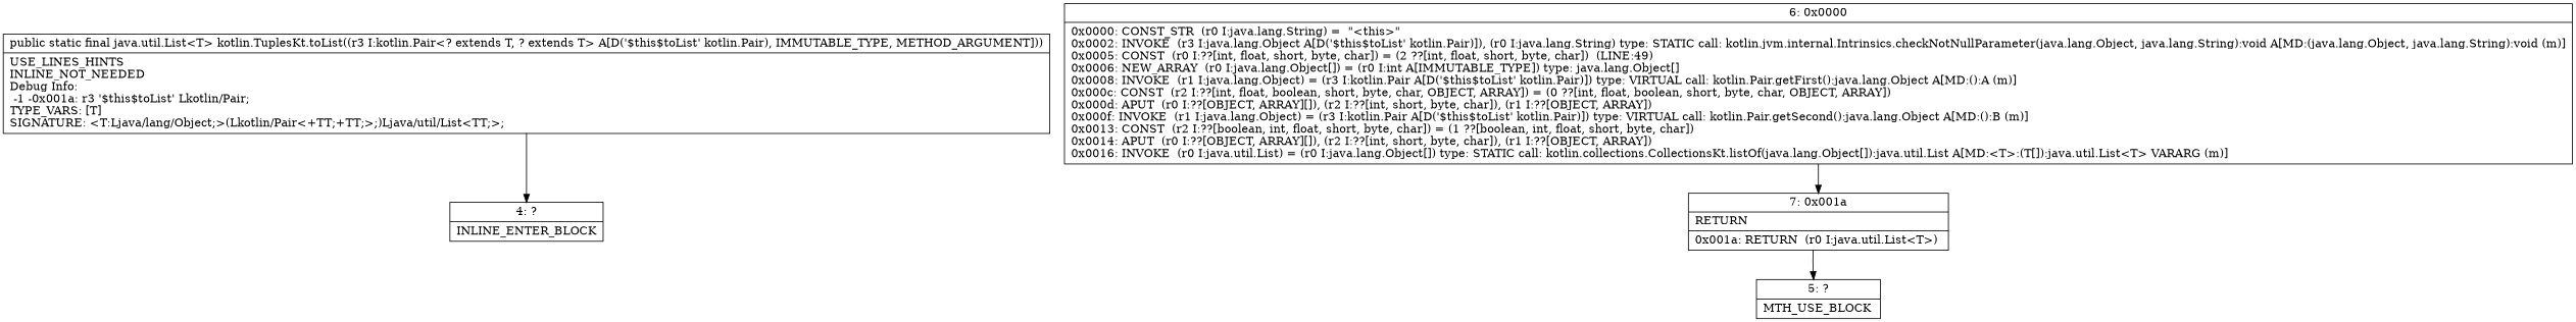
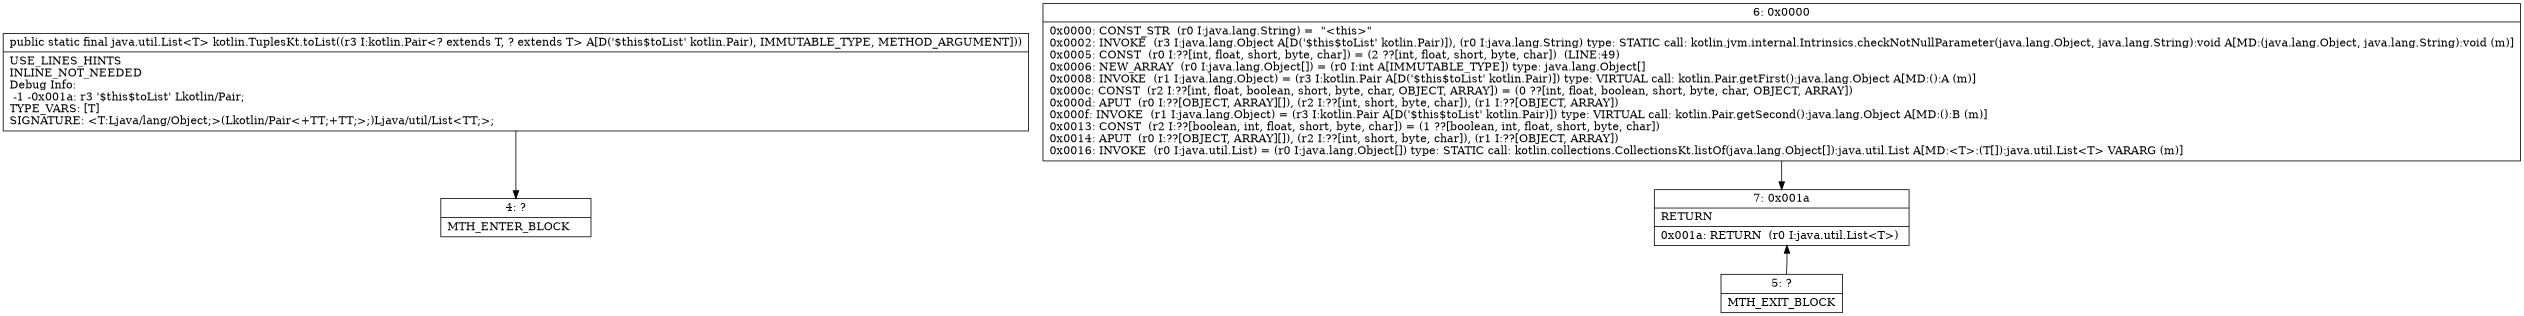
  digraph {
    node [shape=record]
-   n1 [label="{4\:\ ?|INLINE_ENTER_BLOCK\l}"]
+   n1 [label="{4\:\ ?|MTH_ENTER_BLOCK\l}"]
    n2 [label="{6\:\ 0x0000|0x0000: CONST_STR  (r0 I:java.lang.String) =  \"\<this\>\" \l0x0002: INVOKE  (r3 I:java.lang.Object A[D('$this$toList' kotlin.Pair)]), (r0 I:java.lang.String) type: STATIC call: kotlin.jvm.internal.Intrinsics.checkNotNullParameter(java.lang.Object, java.lang.String):void A[MD:(java.lang.Object, java.lang.String):void (m)]\l0x0005: CONST  (r0 I:??[int, float, short, byte, char]) = (2 ??[int, float, short, byte, char])  (LINE:49)\l0x0006: NEW_ARRAY  (r0 I:java.lang.Object[]) = (r0 I:int A[IMMUTABLE_TYPE]) type: java.lang.Object[] \l0x0008: INVOKE  (r1 I:java.lang.Object) = (r3 I:kotlin.Pair A[D('$this$toList' kotlin.Pair)]) type: VIRTUAL call: kotlin.Pair.getFirst():java.lang.Object A[MD:():A (m)]\l0x000c: CONST  (r2 I:??[int, float, boolean, short, byte, char, OBJECT, ARRAY]) = (0 ??[int, float, boolean, short, byte, char, OBJECT, ARRAY]) \l0x000d: APUT  (r0 I:??[OBJECT, ARRAY][]), (r2 I:??[int, short, byte, char]), (r1 I:??[OBJECT, ARRAY]) \l0x000f: INVOKE  (r1 I:java.lang.Object) = (r3 I:kotlin.Pair A[D('$this$toList' kotlin.Pair)]) type: VIRTUAL call: kotlin.Pair.getSecond():java.lang.Object A[MD:():B (m)]\l0x0013: CONST  (r2 I:??[boolean, int, float, short, byte, char]) = (1 ??[boolean, int, float, short, byte, char]) \l0x0014: APUT  (r0 I:??[OBJECT, ARRAY][]), (r2 I:??[int, short, byte, char]), (r1 I:??[OBJECT, ARRAY]) \l0x0016: INVOKE  (r0 I:java.util.List) = (r0 I:java.lang.Object[]) type: STATIC call: kotlin.collections.CollectionsKt.listOf(java.lang.Object[]):java.util.List A[MD:\<T\>:(T[]):java.util.List\<T\> VARARG (m)]\l}"]
    n3 [label="{7\:\ 0x001a|RETURN\l|0x001a: RETURN  (r0 I:java.util.List\<T\>) \l}"]
-   n4 [label="{5\:\ ?|MTH_USE_BLOCK\l}"]
+   n4 [label="{5\:\ ?|MTH_EXIT_BLOCK\l}"]
    n5 [label="{public static final java.util.List\<T\> kotlin.TuplesKt.toList((r3 I:kotlin.Pair\<? extends T, ? extends T\> A[D('$this$toList' kotlin.Pair), IMMUTABLE_TYPE, METHOD_ARGUMENT]))  | USE_LINES_HINTS\lINLINE_NOT_NEEDED\lDebug Info:\l  \-1 \-0x001a: r3 '$this$toList' Lkotlin\/Pair;\lTYPE_VARS: [T]\lSIGNATURE: \<T:Ljava\/lang\/Object;\>(Lkotlin\/Pair\<+TT;+TT;\>;)Ljava\/util\/List\<TT;\>;\l}"]
    n2 -> n3
-   n3 -> n4
+   n4 -> n3
    n5 -> n1
  }
